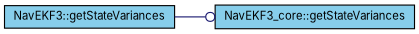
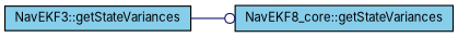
  digraph {
    rankdir=LR
    fontname=Inter
    node [color=black fillcolor=skyblue fontname=Inter fontsize=10 shape=record style=filled]
    n1 [fontcolor=black height=0.2 label="NavEKF3::getStateVariances" width=0.4]
-   n2 [height=0.2 label="NavEKF3_core::getStateVariances" width=0.4]
+   n2 [height=0.2 label="NavEKF8_core::getStateVariances" width=0.4]
    n1 -> n2 [color=midnightblue fontname=Inter fontsize=10 labelfontname=Helvetica labelfontsize=10 style=solid arrowhead=odot]
  }
